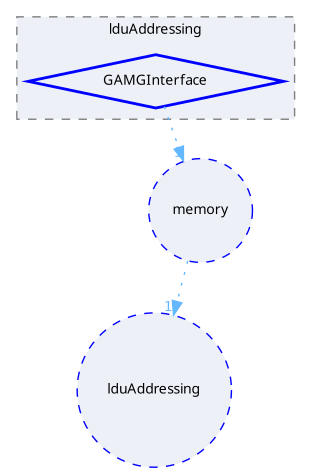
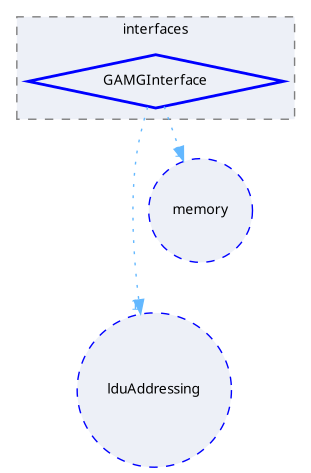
  digraph {
    compound=true
    fontname="Noto Sans"
    node [color=blue fillcolor="#edf0f7" fontname="Noto Sans" fontsize=10 shape=circle style="filled,dashed"]
    edge [color=steelblue1 fontcolor=steelblue1 fontname="Noto Sans" fontsize=10 headlabel=1 labeldistance=1.5 labelfontname=Helvetica labelfontsize=10 style=dotted]
    n1 [height=0.2 label=GAMGInterface shape=diamond style="filled,bold" width=0.4]
    n2 [height=0.2 label=lduAddressing width=0.4]
    n3 [height=0.2 label=memory width=0.4]
    subgraph cluster_1 {
      bgcolor="#edf0f7"
      fontsize=10
-     label=lduAddressing
+     label=interfaces
      pencolor=grey50
      style="filled,dashed"
      n1
    }
-   n3 -> n2
+   n1 -> n2
    n1 -> n3
  }
